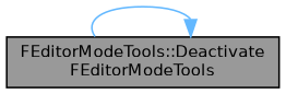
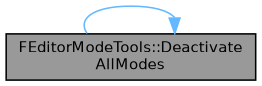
  digraph {
    rankdir=LR
-   n1 [color=black fillcolor=grey60 fontcolor=black fontname=Helvetica fontsize=10 height=0.2 label="FEditorModeTools::Deactivate\lFEditorModeTools" shape=box style=filled width=0.4]
+   n1 [color=black fillcolor=grey60 fontcolor=black fontname=Helvetica fontsize=10 height=0.2 label="FEditorModeTools::Deactivate\lAllModes" shape=box style=filled width=0.4]
    n1 -> n1 [color=steelblue1 fontname=Helvetica fontsize=10 labelfontname=Helvetica labelfontsize=10 style=solid]
  }
